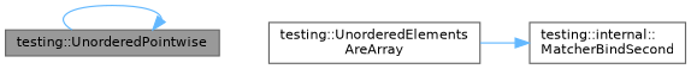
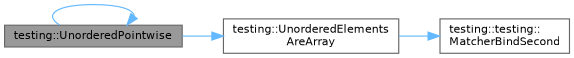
  digraph {
    rankdir=LR
    node [color=grey40 fillcolor=white fontname=Helvetica fontsize=10 shape=box style=filled]
    edge [color=steelblue1 fontname=Helvetica fontsize=10 labelfontname=Helvetica labelfontsize=10 style=solid]
    n1 [color=gray40 fillcolor=grey60 fontcolor=black height=0.2 label="testing::UnorderedPointwise" width=0.4]
    n2 [height=0.2 label="testing::UnorderedElements\lAreArray" width=0.4]
-   n3 [height=0.2 label="testing::internal::\lMatcherBindSecond" width=0.4]
+   n3 [height=0.2 label="testing::testing::\lMatcherBindSecond" width=0.4]
    n1 -> n1
+   n1 -> n2
    n2 -> n3
  }
